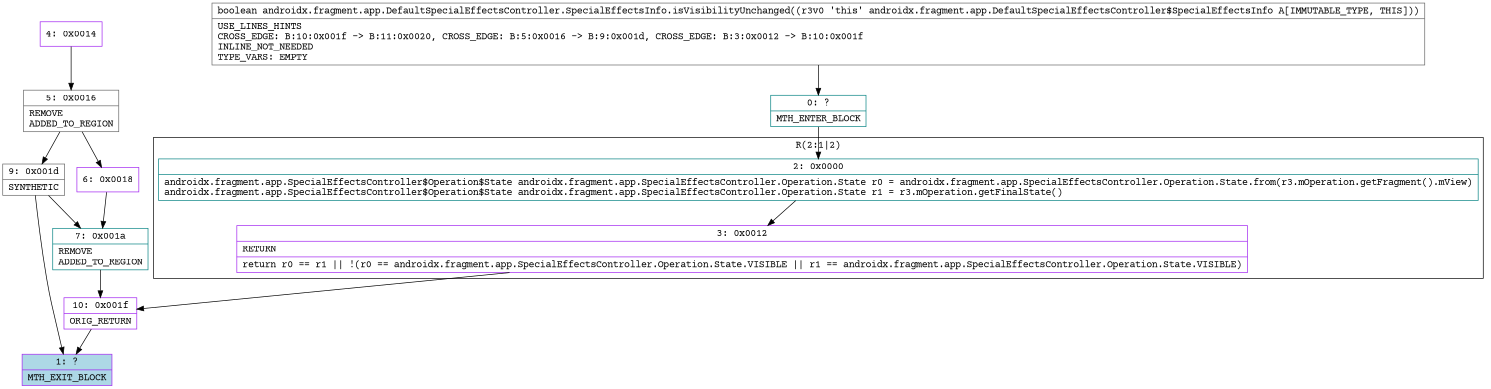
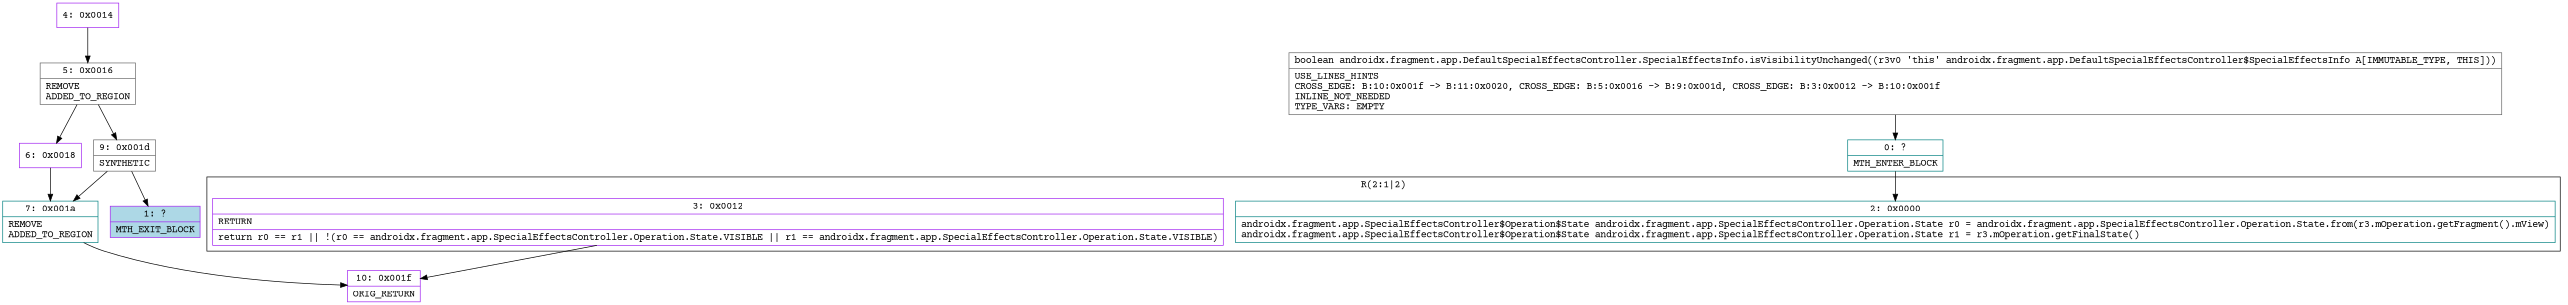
  digraph {
    fontname="Courier Prime"
    node [color=purple fillcolor=white fontname="Courier Prime" shape=record style=filled]
    edge [fontname="Courier Prime"]
    n1 [color=teal label="{2\:\ 0x0000|androidx.fragment.app.SpecialEffectsController$Operation$State androidx.fragment.app.SpecialEffectsController.Operation.State r0 = androidx.fragment.app.SpecialEffectsController.Operation.State.from(r3.mOperation.getFragment().mView)\landroidx.fragment.app.SpecialEffectsController$Operation$State androidx.fragment.app.SpecialEffectsController.Operation.State r1 = r3.mOperation.getFinalState()\l}"]
    n2 [label="{3\:\ 0x0012|RETURN\l|return r0 == r1 \|\| !(r0 == androidx.fragment.app.SpecialEffectsController.Operation.State.VISIBLE \|\| r1 == androidx.fragment.app.SpecialEffectsController.Operation.State.VISIBLE)\l}"]
    n3 [label="{10\:\ 0x001f|ORIG_RETURN\l}"]
    n4 [label="{4\:\ 0x0014}"]
    n5 [color=gray40 label="{5\:\ 0x0016|REMOVE\lADDED_TO_REGION\l}"]
    n6 [fillcolor=lightblue label="{1\:\ ?|MTH_EXIT_BLOCK\l}"]
    n7 [color=teal label="{0\:\ ?|MTH_ENTER_BLOCK\l}"]
    n8 [label="{6\:\ 0x0018}"]
    n9 [color=gray40 label="{9\:\ 0x001d|SYNTHETIC\l}"]
    n10 [color=teal label="{7\:\ 0x001a|REMOVE\lADDED_TO_REGION\l}"]
    n11 [color=gray40 label="{boolean androidx.fragment.app.DefaultSpecialEffectsController.SpecialEffectsInfo.isVisibilityUnchanged((r3v0 'this' androidx.fragment.app.DefaultSpecialEffectsController$SpecialEffectsInfo A[IMMUTABLE_TYPE, THIS]))  | USE_LINES_HINTS\lCROSS_EDGE: B:10:0x001f \-\> B:11:0x0020, CROSS_EDGE: B:5:0x0016 \-\> B:9:0x001d, CROSS_EDGE: B:3:0x0012 \-\> B:10:0x001f\lINLINE_NOT_NEEDED\lTYPE_VARS: EMPTY\l}"]
    subgraph cluster_1 {
      label="R(2:1|2)"
      n1
      n2
    }
-   n1 -> n2
    n2 -> n3
-   n3 -> n6
    n4 -> n5
    n5 -> n8
    n5 -> n9
    n7 -> n1
    n8 -> n10
    n9 -> n6
    n9 -> n10
    n10 -> n3
    n11 -> n7
  }
